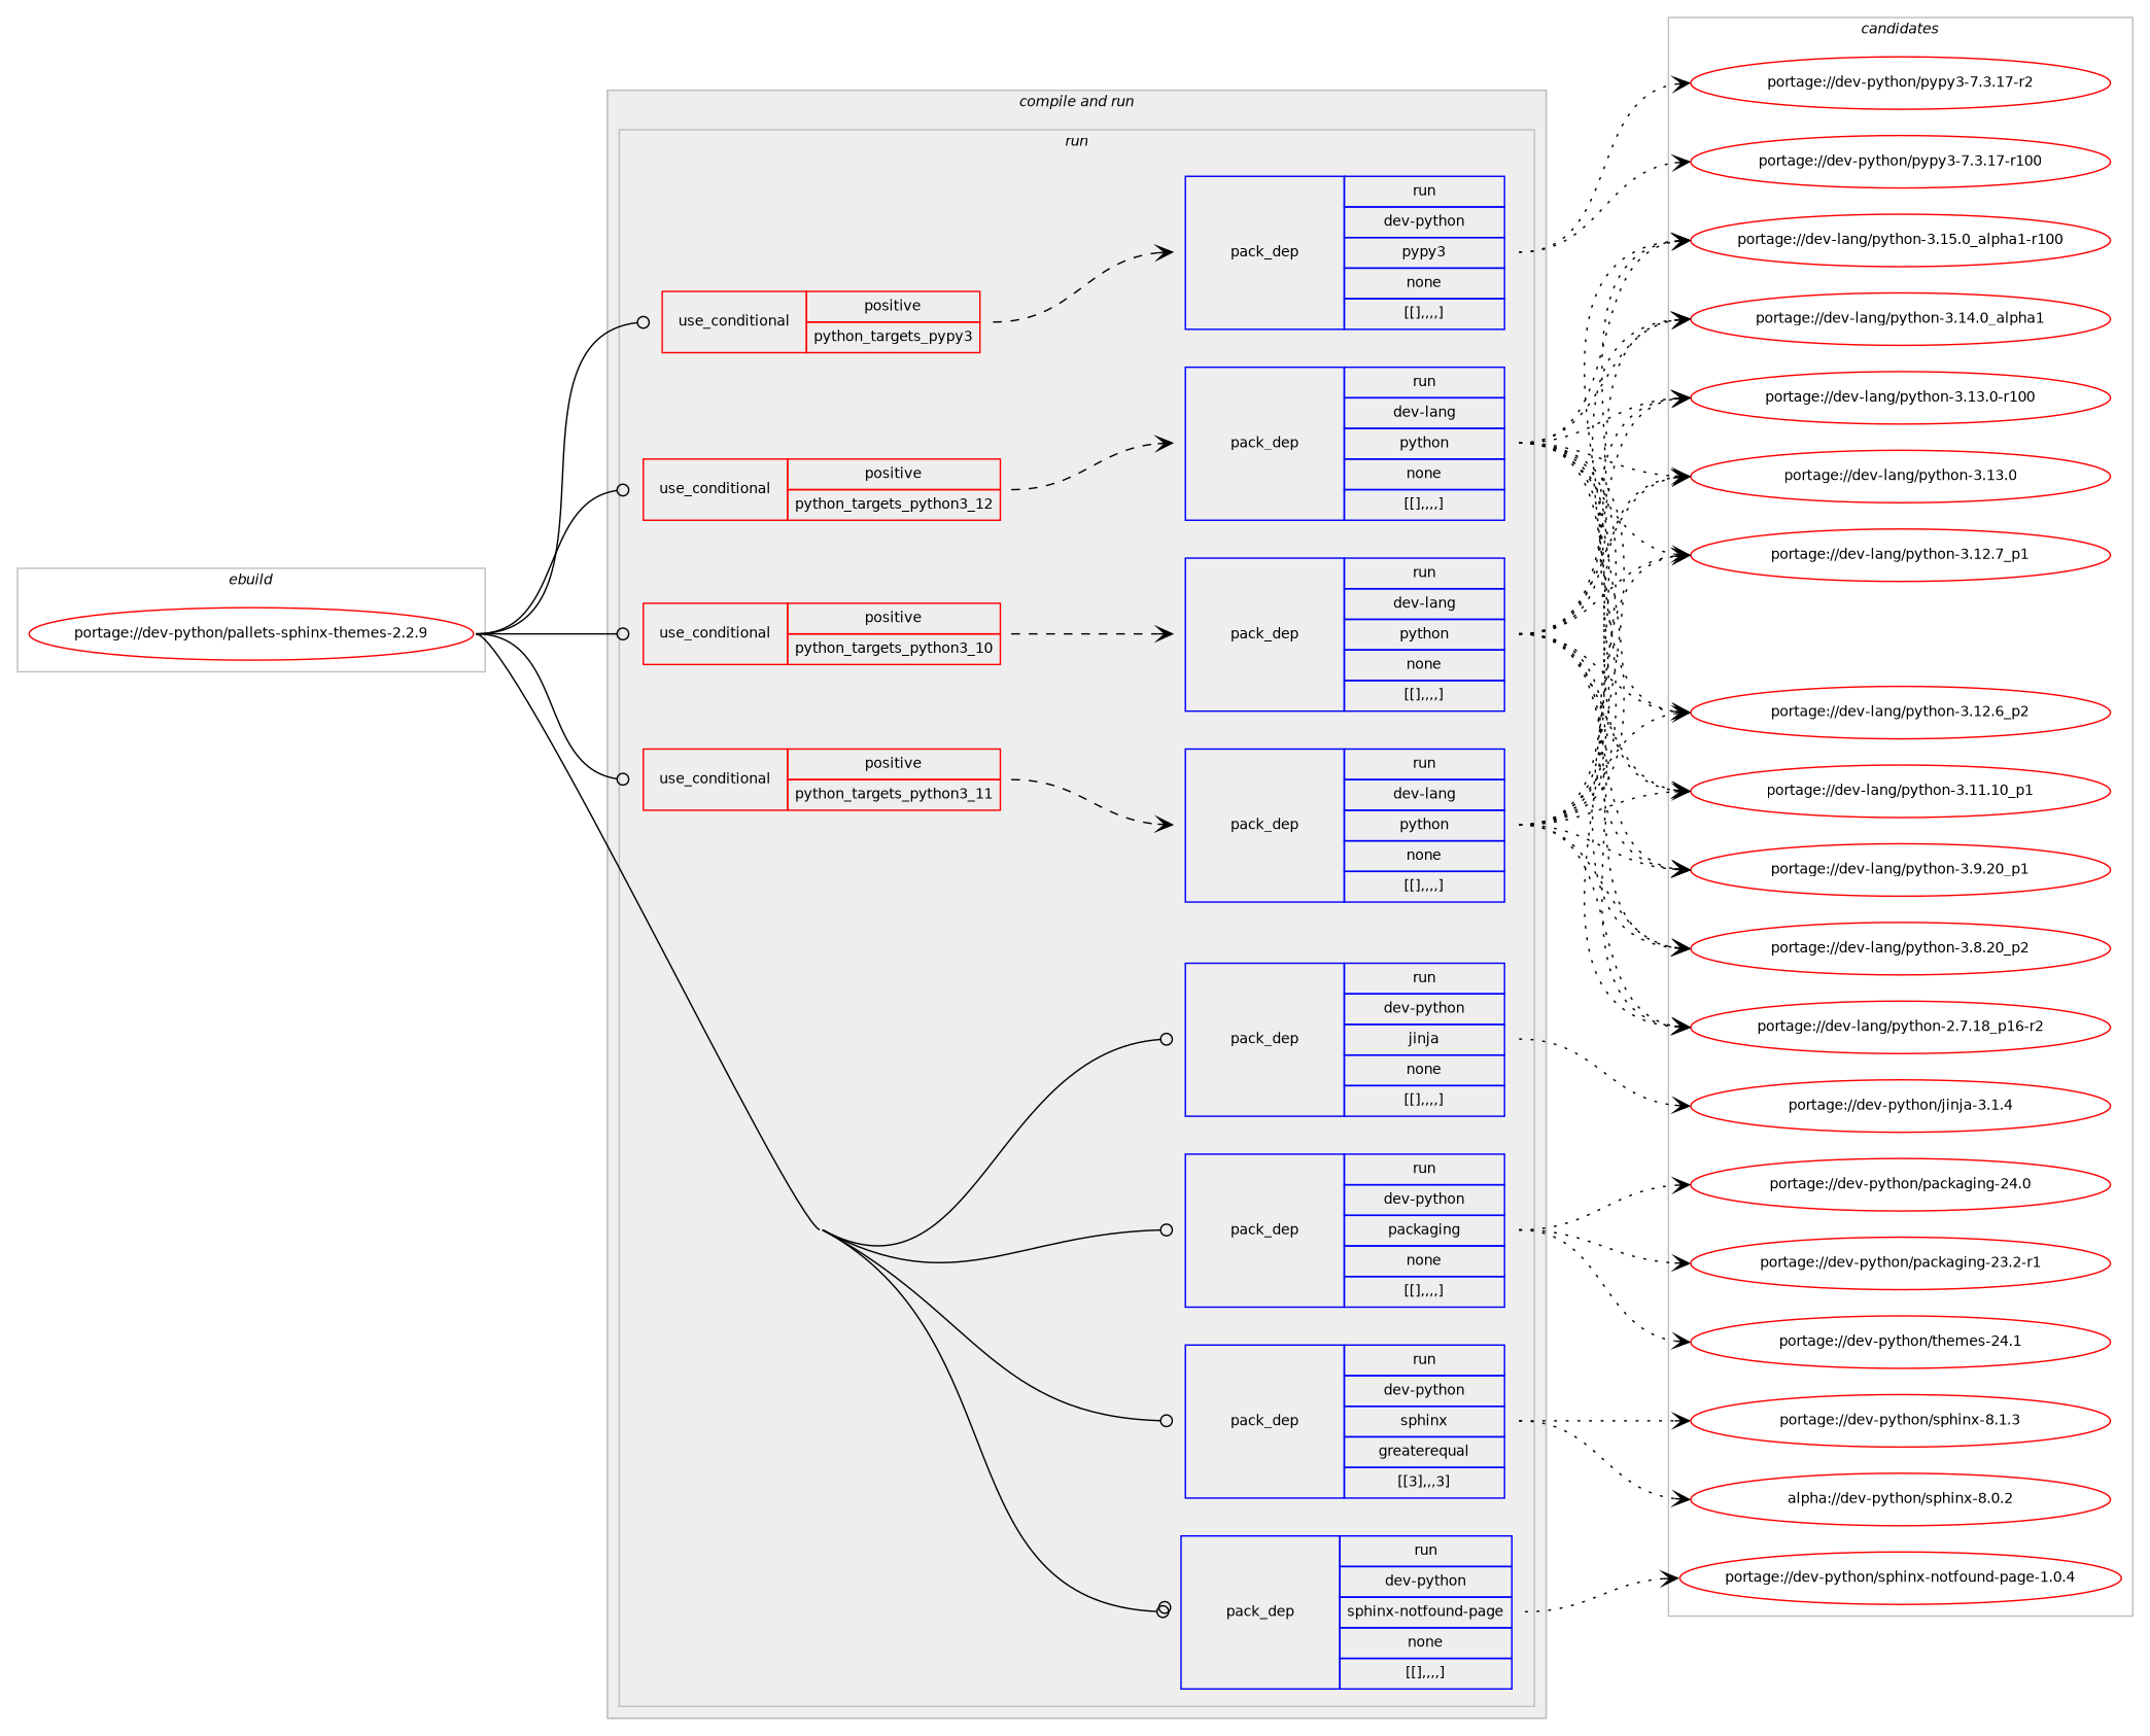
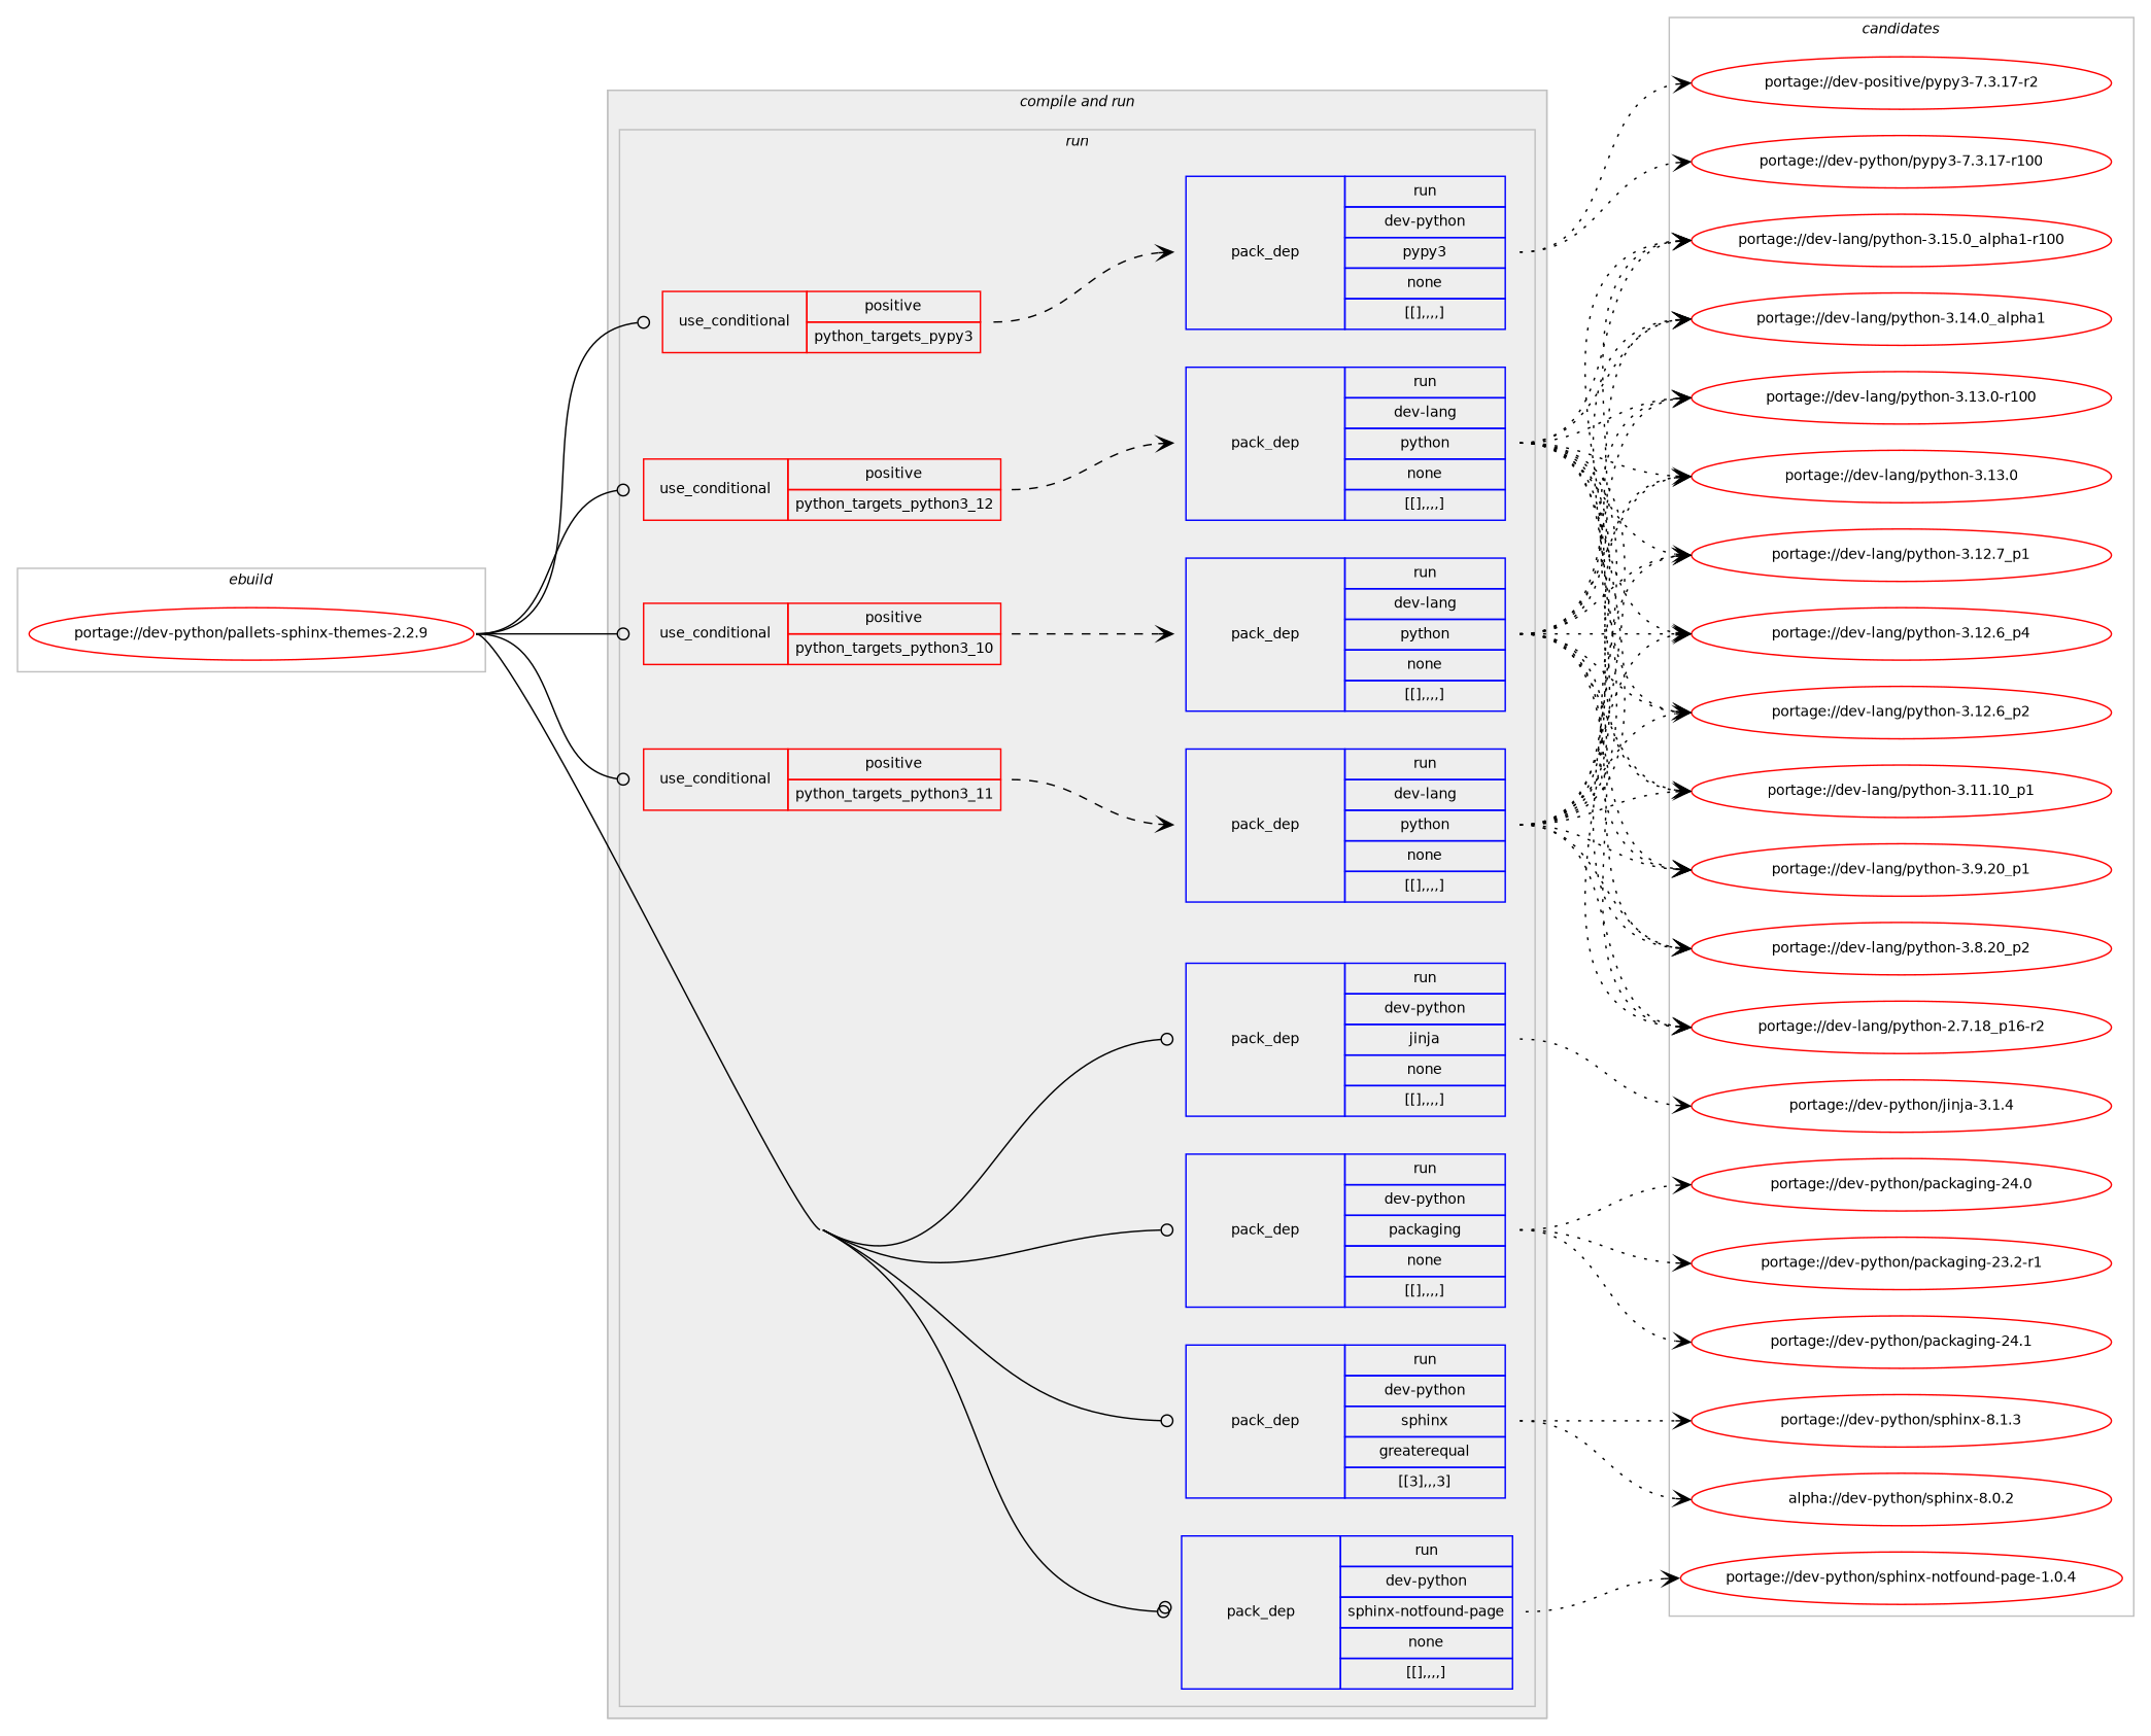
  digraph {
    compound=true
    concentrate=true
    fontname=Helvetica
    fontsize=10
    newrank=true
    rankdir=LR
    ranksep=1.5
    node [color=red fontname=Helvetica fontsize=10]
    edge [arrowhead=vee headport=w style=dotted tailport=e weight=100]
    n1 [label="portage://dev-python/pallets-sphinx-themes-2.2.9" width=4]
    n2 [color=blue label=<<TABLE BORDER="0" CELLBORDER="1" CELLSPACING="0" CELLPADDING="4" WIDTH="220"><TR><TD ROWSPAN="6" CELLPADDING="30">pack_dep</TD></TR><TR><TD WIDTH="110">run</TD></TR><TR><TD>dev-python</TD></TR><TR><TD>pypy3</TD></TR><TR><TD>none</TD></TR><TR><TD>[[],,,,]</TD></TR></TABLE>> shape=none]
    n3 [label=<<TABLE BORDER="0" CELLBORDER="1" CELLSPACING="0" CELLPADDING="4"><TR><TD ROWSPAN="3" CELLPADDING="10">use_conditional</TD></TR><TR><TD>positive</TD></TR><TR><TD>python_targets_pypy3</TD></TR></TABLE>> shape=none]
    n4 [color=blue label=<<TABLE BORDER="0" CELLBORDER="1" CELLSPACING="0" CELLPADDING="4" WIDTH="220"><TR><TD ROWSPAN="6" CELLPADDING="30">pack_dep</TD></TR><TR><TD WIDTH="110">run</TD></TR><TR><TD>dev-lang</TD></TR><TR><TD>python</TD></TR><TR><TD>none</TD></TR><TR><TD>[[],,,,]</TD></TR></TABLE>> shape=none]
    n5 [label=<<TABLE BORDER="0" CELLBORDER="1" CELLSPACING="0" CELLPADDING="4"><TR><TD ROWSPAN="3" CELLPADDING="10">use_conditional</TD></TR><TR><TD>positive</TD></TR><TR><TD>python_targets_python3_10</TD></TR></TABLE>> shape=none]
    n6 [color=blue label=<<TABLE BORDER="0" CELLBORDER="1" CELLSPACING="0" CELLPADDING="4" WIDTH="220"><TR><TD ROWSPAN="6" CELLPADDING="30">pack_dep</TD></TR><TR><TD WIDTH="110">run</TD></TR><TR><TD>dev-lang</TD></TR><TR><TD>python</TD></TR><TR><TD>none</TD></TR><TR><TD>[[],,,,]</TD></TR></TABLE>> shape=none]
    n7 [label=<<TABLE BORDER="0" CELLBORDER="1" CELLSPACING="0" CELLPADDING="4"><TR><TD ROWSPAN="3" CELLPADDING="10">use_conditional</TD></TR><TR><TD>positive</TD></TR><TR><TD>python_targets_python3_11</TD></TR></TABLE>> shape=none]
    n8 [color=blue label=<<TABLE BORDER="0" CELLBORDER="1" CELLSPACING="0" CELLPADDING="4" WIDTH="220"><TR><TD ROWSPAN="6" CELLPADDING="30">pack_dep</TD></TR><TR><TD WIDTH="110">run</TD></TR><TR><TD>dev-lang</TD></TR><TR><TD>python</TD></TR><TR><TD>none</TD></TR><TR><TD>[[],,,,]</TD></TR></TABLE>> shape=none]
    n9 [label=<<TABLE BORDER="0" CELLBORDER="1" CELLSPACING="0" CELLPADDING="4"><TR><TD ROWSPAN="3" CELLPADDING="10">use_conditional</TD></TR><TR><TD>positive</TD></TR><TR><TD>python_targets_python3_12</TD></TR></TABLE>> shape=none]
    n10 [color=blue label=<<TABLE BORDER="0" CELLBORDER="1" CELLSPACING="0" CELLPADDING="4" WIDTH="220"><TR><TD ROWSPAN="6" CELLPADDING="30">pack_dep</TD></TR><TR><TD WIDTH="110">run</TD></TR><TR><TD>dev-python</TD></TR><TR><TD>jinja</TD></TR><TR><TD>none</TD></TR><TR><TD>[[],,,,]</TD></TR></TABLE>> shape=none]
    n11 [color=blue label=<<TABLE BORDER="0" CELLBORDER="1" CELLSPACING="0" CELLPADDING="4" WIDTH="220"><TR><TD ROWSPAN="6" CELLPADDING="30">pack_dep</TD></TR><TR><TD WIDTH="110">run</TD></TR><TR><TD>dev-python</TD></TR><TR><TD>packaging</TD></TR><TR><TD>none</TD></TR><TR><TD>[[],,,,]</TD></TR></TABLE>> shape=none]
    n12 [color=blue label=<<TABLE BORDER="0" CELLBORDER="1" CELLSPACING="0" CELLPADDING="4" WIDTH="220"><TR><TD ROWSPAN="6" CELLPADDING="30">pack_dep</TD></TR><TR><TD WIDTH="110">run</TD></TR><TR><TD>dev-python</TD></TR><TR><TD>sphinx</TD></TR><TR><TD>greaterequal</TD></TR><TR><TD>[[3],,,3]</TD></TR></TABLE>> shape=none]
    n13 [color=blue label=<<TABLE BORDER="0" CELLBORDER="1" CELLSPACING="0" CELLPADDING="4" WIDTH="220"><TR><TD ROWSPAN="6" CELLPADDING="30">pack_dep</TD></TR><TR><TD WIDTH="110">run</TD></TR><TR><TD>dev-python</TD></TR><TR><TD>sphinx-notfound-page</TD></TR><TR><TD>none</TD></TR><TR><TD>[[],,,,]</TD></TR></TABLE>> shape=none]
-   n14 [label="portage://dev-python/pypy3-7.3.17-r2" width=4]
+   n14 [label="portage://dev-positive/pypy3-7.3.17-r2" width=4]
    n15 [label="portage://dev-python/pypy3-7.3.17-r100" width=4]
    n16 [label="portage://dev-lang/python-3.15.0_alpha1-r100" width=4]
    n17 [label="portage://dev-lang/python-3.14.0_alpha1" width=4]
    n18 [label="portage://dev-lang/python-3.13.0-r100" width=4]
    n19 [label="portage://dev-lang/python-3.13.0" width=4]
    n20 [label="portage://dev-lang/python-3.12.7_p1" width=4]
+   n21 [label="portage://dev-lang/python-3.12.6_p4" width=4]
    n22 [label="portage://dev-lang/python-3.12.6_p2" width=4]
    n23 [label="portage://dev-lang/python-3.11.10_p1" width=4]
    n24 [label="portage://dev-lang/python-3.9.20_p1" width=4]
    n25 [label="portage://dev-lang/python-3.8.20_p2" width=4]
    n26 [label="portage://dev-lang/python-2.7.18_p16-r2" width=4]
    n27 [label="portage://dev-python/jinja-3.1.4" width=4]
-   n28 [label="portage://dev-python/themes-24.1" width=4]
+   n28 [label="portage://dev-python/packaging-24.1" width=4]
    n29 [label="portage://dev-python/packaging-24.0" width=4]
    n30 [label="portage://dev-python/packaging-23.2-r1" width=4]
    n31 [label="portage://dev-python/sphinx-8.1.3" width=4]
    n32 [label="alpha://dev-python/sphinx-8.0.2" width=4]
    n33 [label="portage://dev-python/sphinx-notfound-page-1.0.4" width=4]
    subgraph cluster_1 {
      color=gray
      label=<<i>ebuild</i>>
      n1
    }
    subgraph cluster_2 {
      color=gray
      label=<<i>dependencies</i>>
      subgraph cluster_3 {
        color=gray
        fillcolor="#eeeeee"
        label=<<i>compile</i>>
        style=filled
      }
      subgraph cluster_4 {
        color=gray
        fillcolor="#eeeeee"
        label=<<i>compile and run</i>>
        style=filled
      }
      subgraph cluster_5 {
        color=gray
        fillcolor="#eeeeee"
        label=<<i>run</i>>
        style=filled
        subgraph sub_6 {
          color=gray
          fillcolor="#eeeeee"
          label=<<i>run</i>>
          style=filled
          n3
          subgraph sub_7 {
            color=gray
            fillcolor="#eeeeee"
            label=<<i>run</i>>
            style=filled
            n2
          }
        }
        subgraph sub_8 {
          color=gray
          fillcolor="#eeeeee"
          label=<<i>run</i>>
          style=filled
          n5
          subgraph sub_9 {
            color=gray
            fillcolor="#eeeeee"
            label=<<i>run</i>>
            style=filled
            n4
          }
        }
        subgraph sub_10 {
          color=gray
          fillcolor="#eeeeee"
          label=<<i>run</i>>
          style=filled
          n7
          subgraph sub_11 {
            color=gray
            fillcolor="#eeeeee"
            label=<<i>run</i>>
            style=filled
            n6
          }
        }
        subgraph sub_12 {
          color=gray
          fillcolor="#eeeeee"
          label=<<i>run</i>>
          style=filled
          n9
          subgraph sub_13 {
            color=gray
            fillcolor="#eeeeee"
            label=<<i>run</i>>
            style=filled
            n8
          }
        }
        subgraph sub_14 {
          color=gray
          fillcolor="#eeeeee"
          label=<<i>run</i>>
          style=filled
          n10
        }
        subgraph sub_15 {
          color=gray
          fillcolor="#eeeeee"
          label=<<i>run</i>>
          style=filled
          n11
        }
        subgraph sub_16 {
          color=gray
          fillcolor="#eeeeee"
          label=<<i>run</i>>
          style=filled
          n12
        }
        subgraph sub_17 {
          color=gray
          fillcolor="#eeeeee"
          label=<<i>run</i>>
          style=filled
          n13
        }
      }
    }
    subgraph cluster_18 {
      color=gray
      label=<<i>candidates</i>>
      rank=same
      subgraph sub_19 {
        color=black
        label=<<i>candidates</i>>
        nodesep=1
        rank=same
        n14
        n15
      }
      subgraph sub_20 {
        color=black
        label=<<i>candidates</i>>
        nodesep=1
        rank=same
        n16
        n17
        n18
        n19
        n20
+       n21
        n22
        n23
        n24
        n25
        n26
      }
      subgraph sub_21 {
        color=black
        label=<<i>candidates</i>>
        nodesep=1
        rank=same
        n16
        n17
        n18
        n19
        n20
+       n21
        n22
        n23
        n24
        n25
        n26
      }
      subgraph sub_22 {
        color=black
        label=<<i>candidates</i>>
        nodesep=1
        rank=same
        n16
        n17
        n18
        n19
        n20
+       n21
        n22
        n23
        n24
        n25
        n26
      }
      subgraph sub_23 {
        color=black
        label=<<i>candidates</i>>
        nodesep=1
        rank=same
        n27
      }
      subgraph sub_24 {
        color=black
        label=<<i>candidates</i>>
        nodesep=1
        rank=same
        n28
        n29
        n30
      }
      subgraph sub_25 {
        color=black
        label=<<i>candidates</i>>
        nodesep=1
        rank=same
        n31
        n32
      }
      subgraph sub_26 {
        color=black
        label=<<i>candidates</i>>
        nodesep=1
        rank=same
        n33
      }
    }
    n1 -> n3 [arrowhead=odot style=solid weight=20]
    n1 -> n5 [arrowhead=odot style=solid weight=20]
    n1 -> n7 [arrowhead=odot style=solid weight=20]
    n1 -> n9 [arrowhead=odot style=solid weight=20]
    n1 -> n10 [arrowhead=odot style=solid weight=20]
    n1 -> n11 [arrowhead=odot style=solid weight=20]
    n1 -> n12 [arrowhead=odot style=solid weight=20]
    n1 -> n13 [arrowhead=odot style=solid weight=20]
    n2 -> n14
    n2 -> n15
    n3 -> n2 [style=dashed weight=20]
    n4 -> n16
    n4 -> n17
    n4 -> n18
    n4 -> n19
    n4 -> n20
+   n4 -> n21
    n4 -> n22
    n4 -> n23
    n4 -> n24
    n4 -> n25
    n4 -> n26
    n5 -> n4 [style=dashed weight=20]
    n6 -> n16
    n6 -> n17
    n6 -> n18
    n6 -> n19
    n6 -> n20
+   n6 -> n21
    n6 -> n22
    n6 -> n23
    n6 -> n24
    n6 -> n25
    n6 -> n26
    n7 -> n6 [style=dashed weight=20]
    n8 -> n16
    n8 -> n17
    n8 -> n18
    n8 -> n19
    n8 -> n20
+   n8 -> n21
    n8 -> n22
    n8 -> n23
    n8 -> n24
    n8 -> n25
    n8 -> n26
    n9 -> n8 [style=dashed weight=20]
    n10 -> n27
    n11 -> n28
    n11 -> n29
    n11 -> n30
    n12 -> n31
    n12 -> n32
    n13 -> n33
  }
